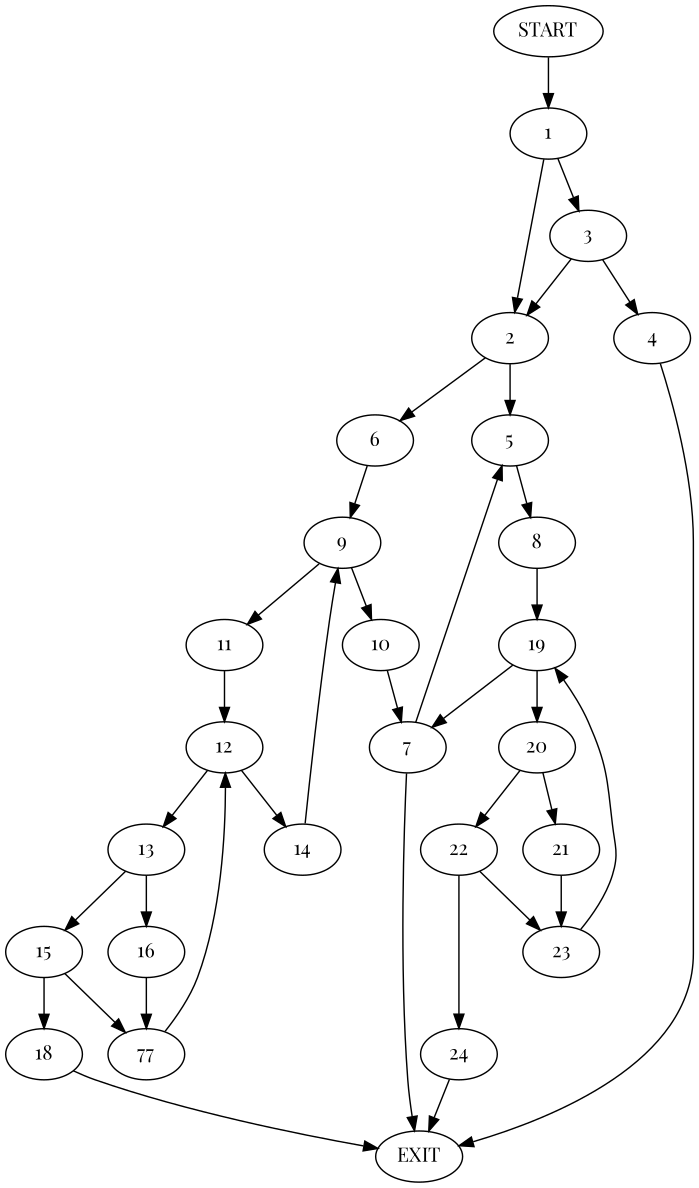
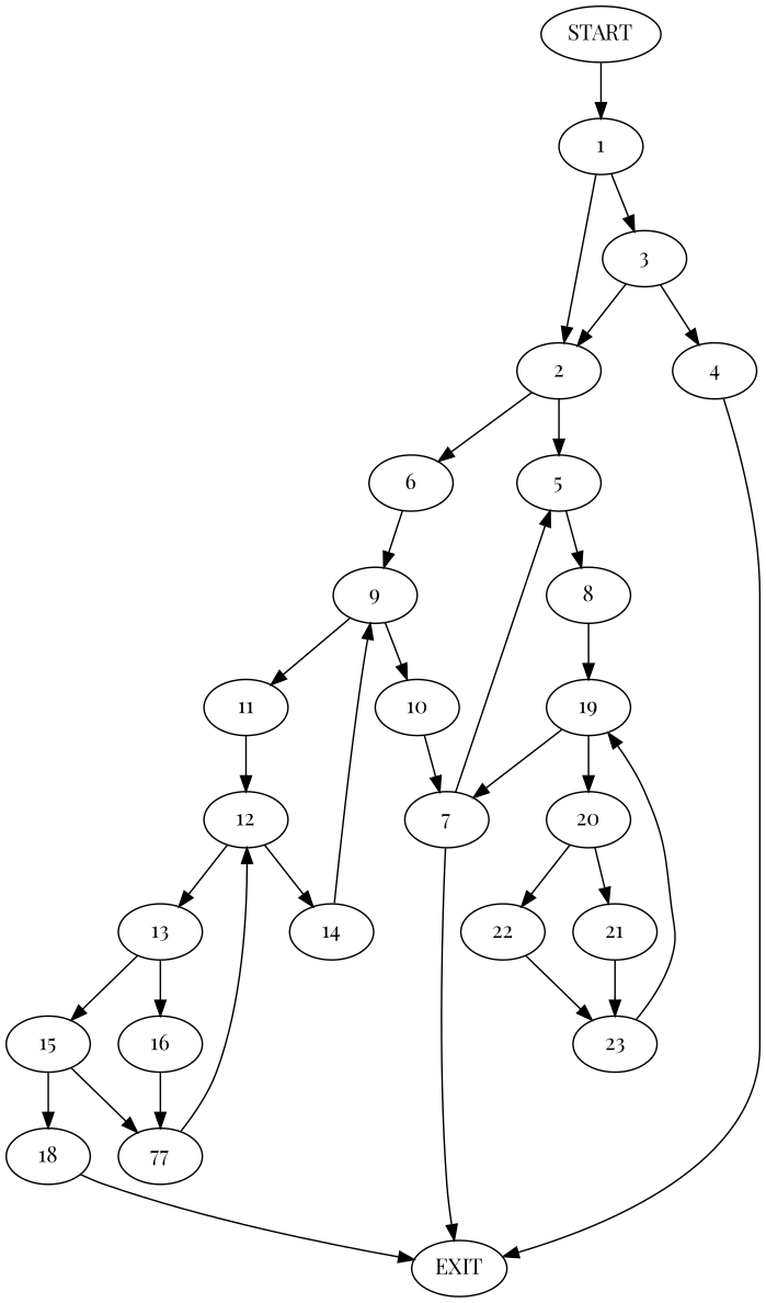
  digraph {
    fontname="Playfair Display"
    node [fontname="Playfair Display"]
    edge [fontname="Playfair Display"]
    n1 [label=START]
    1
    2
    3
    n5 [label=EXIT]
    5
    6
    4
    8
    9
    7
    19
    10
    11
    20
    12
    13
    14
    15
    16
    n21 [label=77]
    18
    21
    22
    23
-   24
    n1 -> 1
    1 -> 2
    1 -> 3
    2 -> 5
    2 -> 6
    3 -> 2
    3 -> 4
    5 -> 8
    6 -> 9
    4 -> n5
    8 -> 19
    9 -> 10
    9 -> 11
    7 -> n5
    7 -> 5
    19 -> 7
    19 -> 20
    10 -> 7
    11 -> 12
    20 -> 21
    20 -> 22
    12 -> 13
    12 -> 14
    13 -> 15
    13 -> 16
    14 -> 9
    15 -> n21
    15 -> 18
    16 -> n21
    n21 -> 12
    18 -> n5
    21 -> 23
    22 -> 23
-   22 -> 24
    23 -> 19
-   24 -> n5
  }
